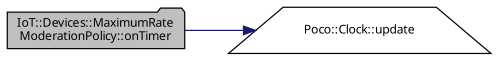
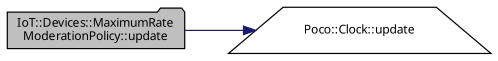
  digraph {
    rankdir=LR
    fontname="Noto Sans"
    node [color=black fontname="Noto Sans" fontsize=10 style=filled]
-   n1 [fillcolor=grey75 fontcolor=black height=0.2 label="IoT::Devices::MaximumRate\lModerationPolicy::onTimer" shape=folder width=0.4]
+   n1 [fillcolor=grey75 fontcolor=black height=0.2 label="IoT::Devices::MaximumRate\lModerationPolicy::update" shape=folder width=0.4]
    n2 [fillcolor=white height=0.2 label="Poco::Clock::update" shape=trapezium width=0.4]
    n1 -> n2 [color=midnightblue fontname="Noto Sans" fontsize=10 labelfontname=Helvetica labelfontsize=10 style=solid]
  }
